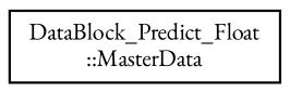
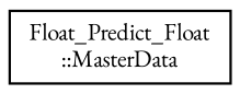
  digraph {
    rankdir=TB
    fontname="EB Garamond"
-   n1 [color=black fillcolor=white fontname="EB Garamond" fontsize=10 height=0.2 label="DataBlock_Predict_Float\l::MasterData" shape=record style=filled width=0.4]
+   n1 [color=black fillcolor=white fontname="EB Garamond" fontsize=10 height=0.2 label="Float_Predict_Float\l::MasterData" shape=record style=filled width=0.4]
  }
